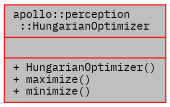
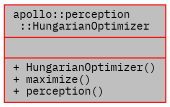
  digraph {
    fontname="IBM Plex Mono"
-   n1 [color=red fillcolor=grey75 fontcolor=black fontname="IBM Plex Mono" fontsize=10 height=0.2 label="{apollo::perception\l::HungarianOptimizer\n||+ HungarianOptimizer()\l+ maximize()\l+ minimize()\l}" shape=record style=filled width=0.4]
+   n1 [color=red fillcolor=grey75 fontcolor=black fontname="IBM Plex Mono" fontsize=10 height=0.2 label="{apollo::perception\l::HungarianOptimizer\n||+ HungarianOptimizer()\l+ maximize()\l+ perception()\l}" shape=record style=filled width=0.4]
  }
